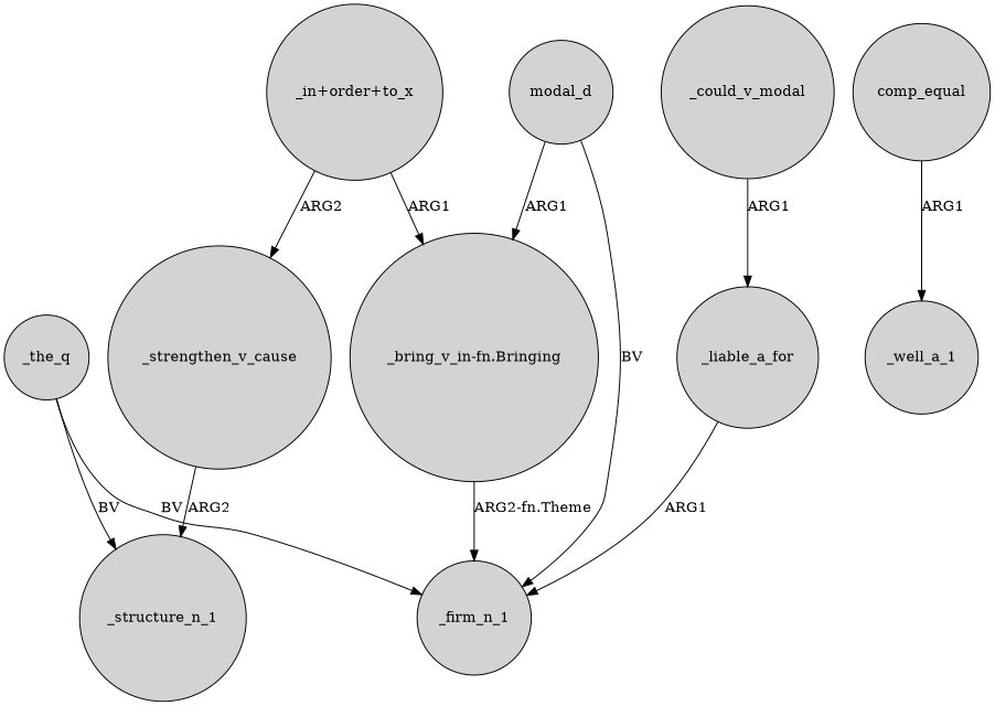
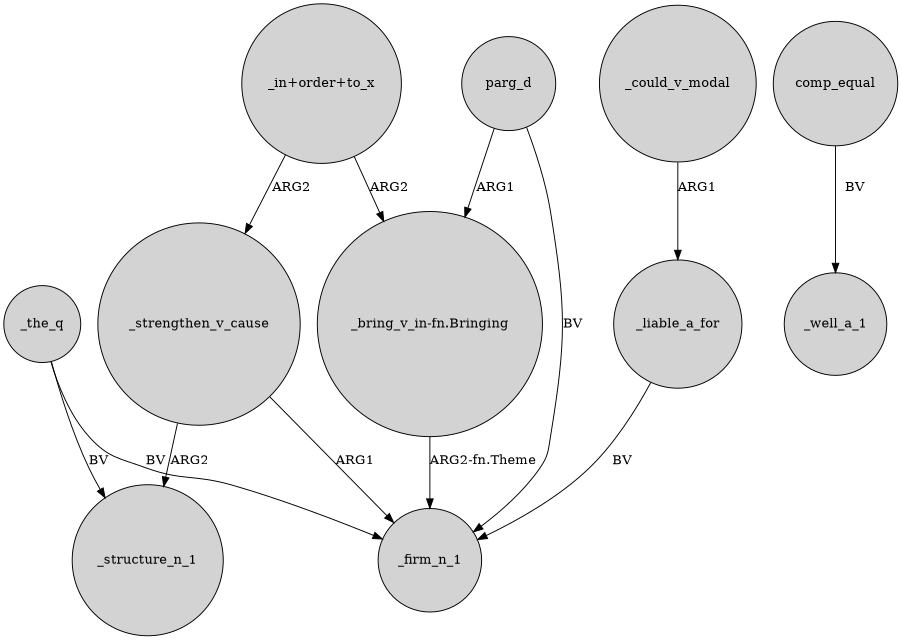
  digraph {
    node [shape=circle style=filled]
    "_bring_v_in-fn.Bringing"
    _firm_n_1
    _strengthen_v_cause
    _structure_n_1
    _the_q
    "_in+order+to_x"
    _could_v_modal
    _liable_a_for
-   parg_d [label=modal_d]
+   parg_d
    comp_equal
    _well_a_1
    "_bring_v_in-fn.Bringing" -> _firm_n_1 [label="ARG2-fn.Theme"]
+   _strengthen_v_cause -> _firm_n_1 [label=ARG1]
    _strengthen_v_cause -> _structure_n_1 [label=ARG2]
    _the_q -> _firm_n_1 [label=BV]
    _the_q -> _structure_n_1 [label=BV]
-   "_in+order+to_x" -> "_bring_v_in-fn.Bringing" [label=ARG1]
+   "_in+order+to_x" -> "_bring_v_in-fn.Bringing" [label=ARG2]
    "_in+order+to_x" -> _strengthen_v_cause [label=ARG2]
    _could_v_modal -> _liable_a_for [label=ARG1]
-   _liable_a_for -> _firm_n_1 [label=ARG1]
+   _liable_a_for -> _firm_n_1 [label=BV]
    parg_d -> "_bring_v_in-fn.Bringing" [label=ARG1]
    parg_d -> _firm_n_1 [label=BV]
-   comp_equal -> _well_a_1 [label=ARG1]
+   comp_equal -> _well_a_1 [label=BV]
  }
